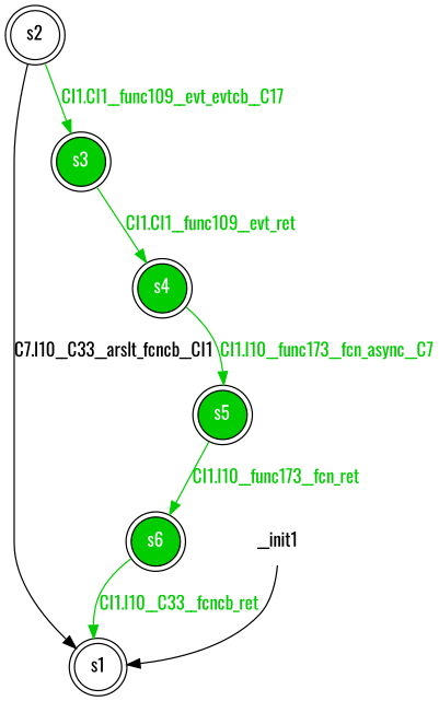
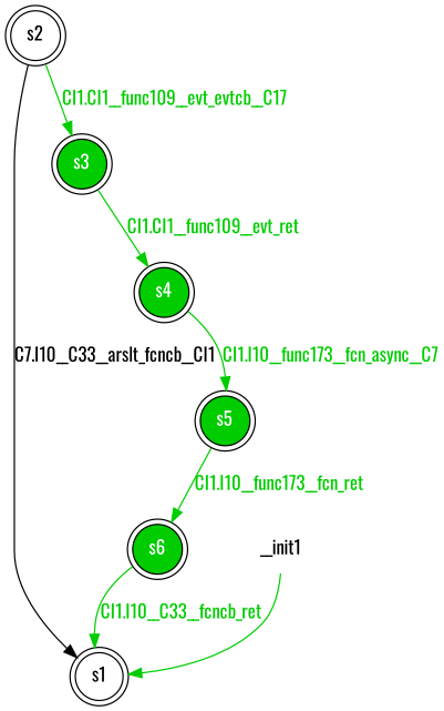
  digraph {
    fontname=Oswald
    node [fontname=Oswald shape=doublecircle fillcolor="#00cc00" fontcolor="#ffffff" style=filled]
    edge [fontname=Oswald color="#00cc00"]
    n1 [label=<s1> fillcolor="" fontcolor="" style=""]
    n2 [label=<s2> fillcolor="" fontcolor="" style=""]
    n3 [label=<s3>]
    n4 [label=<s4>]
    n5 [label=<s5>]
    n6 [label=<s6>]
    __init1 [shape=none fillcolor="" fontcolor="" style=""]
    n2 -> n1 [label=<<font color="#000000">C7.I10__C33__arslt_fcncb__CI1</font>> color=""]
    n2 -> n3 [label=<<font color="#00cc00">CI1.CI1__func109__evt_evtcb__C17</font>>]
    n3 -> n4 [label=<<font color="#00cc00">CI1.CI1__func109__evt_ret</font>>]
    n4 -> n5 [label=<<font color="#00cc00">CI1.I10__func173__fcn_async__C7</font>>]
    n5 -> n6 [label=<<font color="#00cc00">CI1.I10__func173__fcn_ret</font>>]
    n6 -> n1 [label=<<font color="#00cc00">CI1.I10__C33__fcncb_ret</font>>]
-   __init1 -> n1 [color=""]
+   __init1 -> n1
  }
